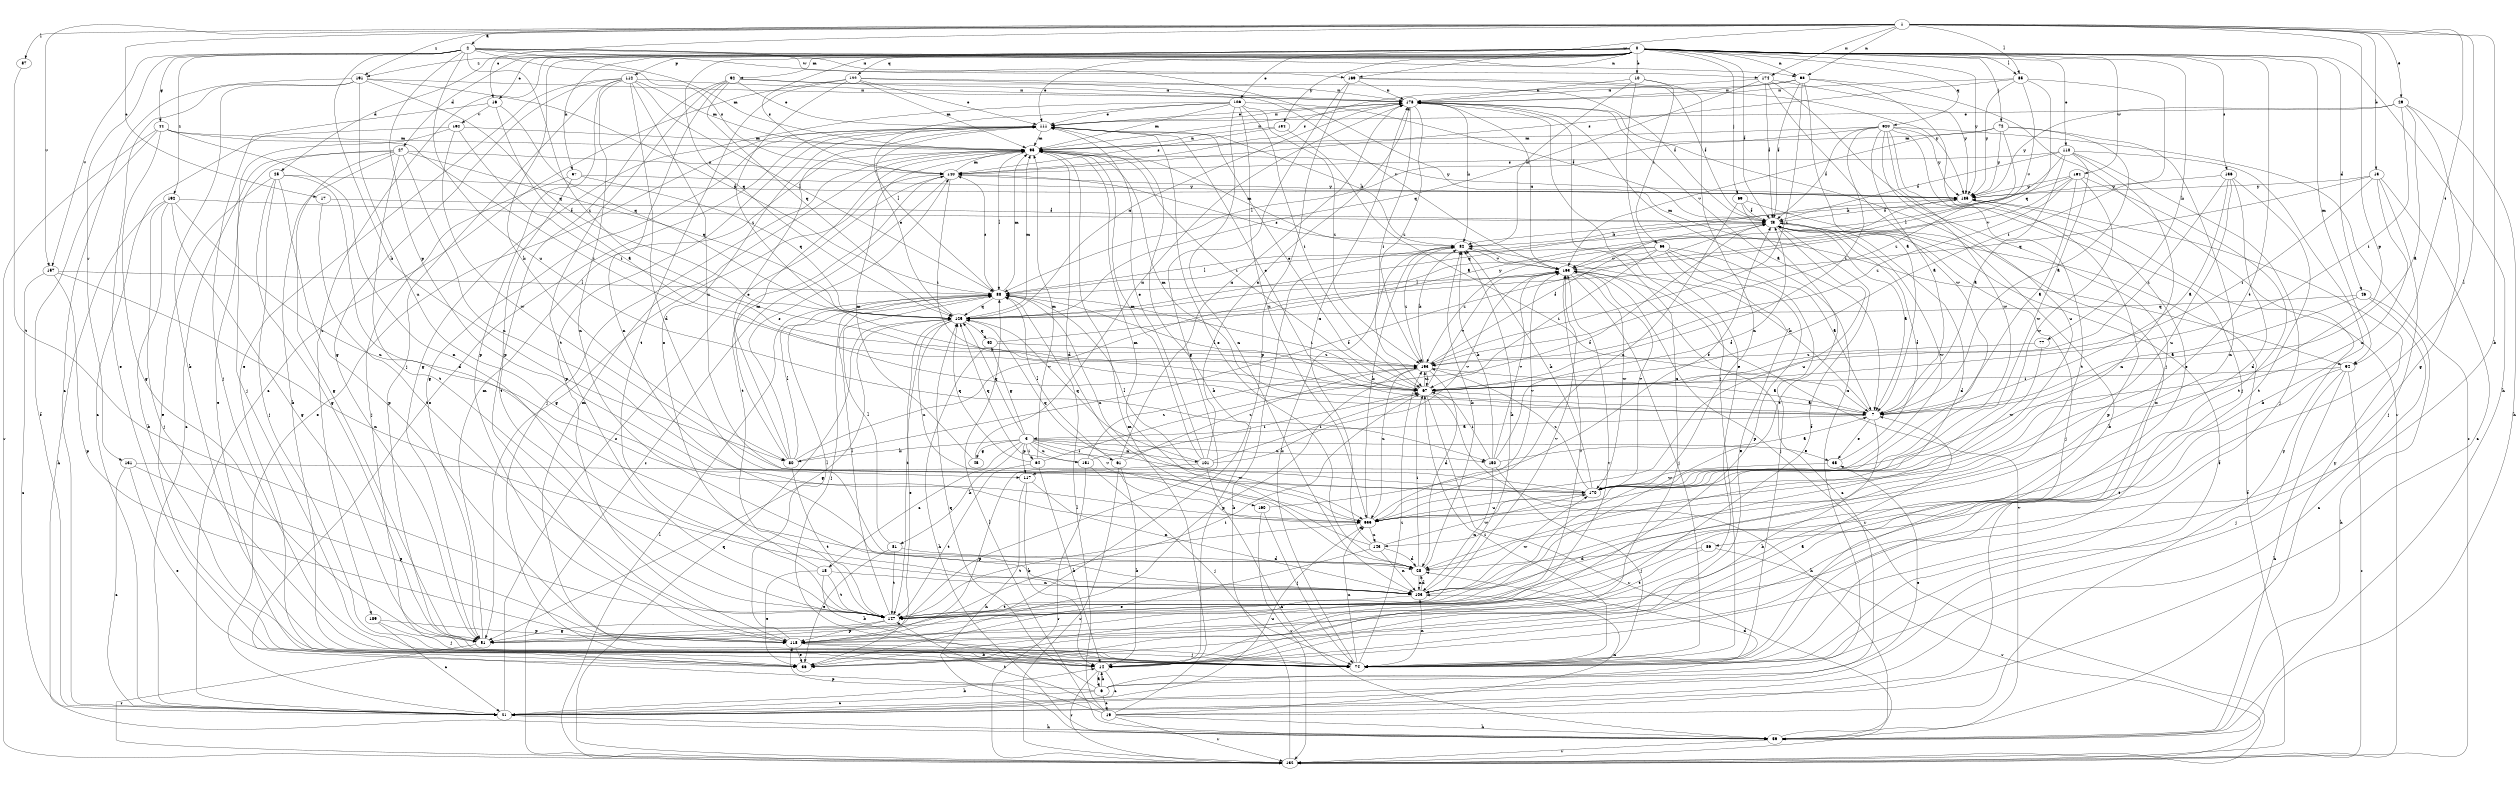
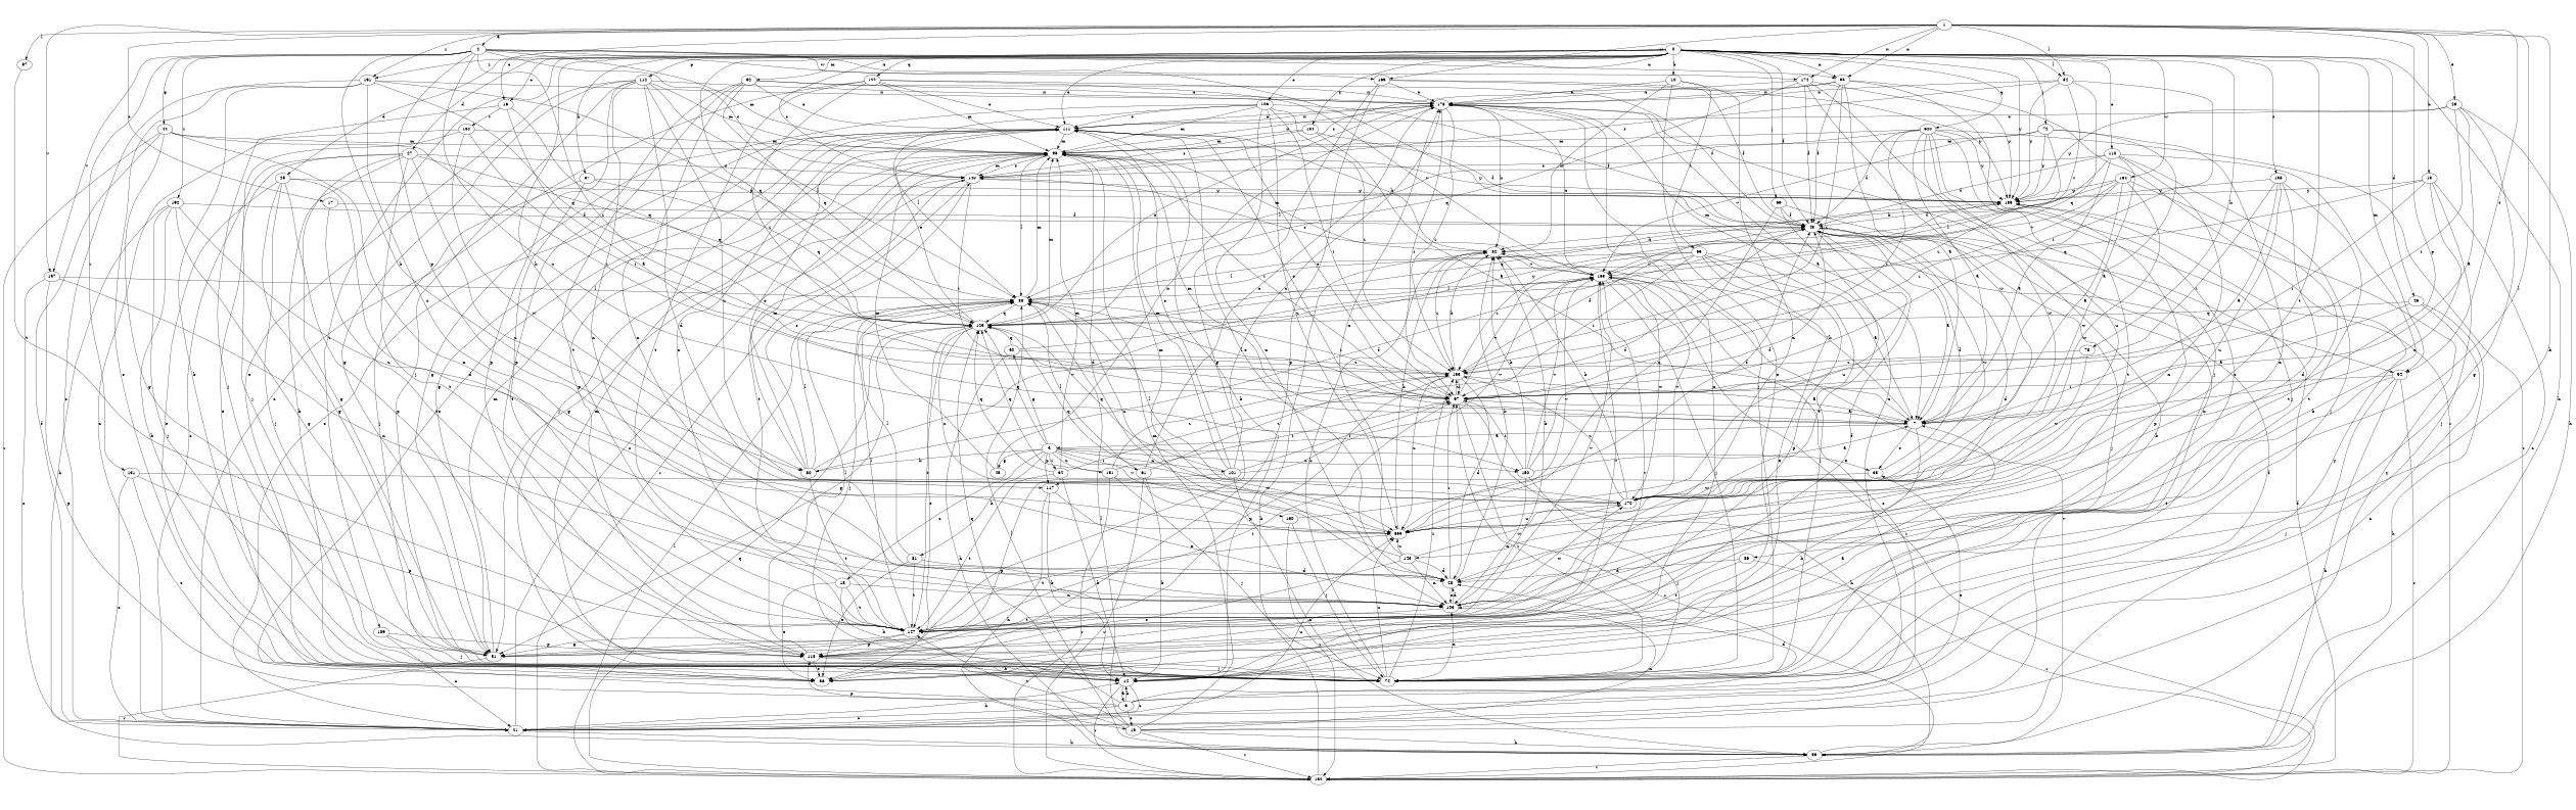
  strict digraph {
    fontname="DejaVu Serif"
    node [fontname="DejaVu Serif"]
    edge [fontname="DejaVu Serif"]
    0
    10
    16
    25
    n5 [label=46]
    27
    43
    57
    59
    69
    72
-   78 [label=77]
+   78
    80
-   85
+   85 [label=84]
    92
    94
    98
    106
    110
    111
    112
    n22 [label=620]
    122
    125
    136
    140
    143
    164
    184
    185
    189
    191
    178
    82
    36
    65
    103
    7
    74
    162
    28
    118
    51
    21
    14
    n46 [label=655]
    147
    170
    132
    88
    163
    95
    193
    67
    1
    2
    13
    17
    29
    86
    87
    117
    157
    169
    174
    44
    131
    150
    192
    6
    3
    18
    35
    45
    50
    61
    64
    81
    101
    151
    160
    19
    0 -> 10 [label=b]
    0 -> 16 [label=c]
    0 -> 25 [label=d]
    0 -> n5 [label=d]
    0 -> 27 [label=d]
    0 -> 43 [label=f]
    0 -> 57 [label=h]
    0 -> 59 [label=h]
    0 -> 69 [label=j]
    0 -> 72 [label=j]
    0 -> 78 [label=k]
    0 -> 80 [label=k]
    0 -> 85 [label=l]
    0 -> 92 [label=m]
    0 -> 94 [label=m]
    0 -> 98 [label=n]
    0 -> 106 [label=o]
    0 -> 110 [label=o]
    0 -> 111 [label=o]
    0 -> 112 [label=p]
    0 -> n22 [label=q]
    0 -> 122 [label=q]
    0 -> 125 [label=q]
    0 -> 136 [label=s]
    0 -> 140 [label=s]
    0 -> 143 [label=t]
    0 -> 164 [label=w]
    0 -> 184 [label=y]
    0 -> 185 [label=y]
    0 -> 189 [label=z]
    0 -> 191 [label=z]
    10 -> 178 [label=x]
    10 -> 82 [label=k]
    10 -> 36 [label=e]
    10 -> 65 [label=i]
    10 -> 103 [label=n]
    16 -> 125 [label=q]
    16 -> 7 [label=a]
    16 -> 74 [label=j]
    16 -> 162 [label=v]
    25 -> 185 [label=y]
    25 -> 36 [label=e]
    25 -> 74 [label=j]
    25 -> 28 [label=d]
    25 -> 118 [label=p]
    25 -> 51 [label=g]
    n5 -> 59 [label=h]
    n5 -> 125 [label=q]
    n5 -> 7 [label=a]
    n5 -> 21 [label=c]
    27 -> 125 [label=q]
    27 -> 140 [label=s]
    27 -> 36 [label=e]
    27 -> 51 [label=g]
    27 -> 21 [label=c]
    27 -> 14 [label=b]
    27 -> n46 [label=u]
    27 -> 147 [label=t]
    43 -> 82 [label=k]
    43 -> 7 [label=a]
    43 -> 74 [label=j]
    43 -> 28 [label=d]
    43 -> n46 [label=u]
    43 -> 170 [label=w]
    57 -> 125 [label=q]
    57 -> 185 [label=y]
    57 -> 74 [label=j]
    57 -> 147 [label=t]
    59 -> 185 [label=y]
    59 -> 132 [label=r]
    59 -> 88 [label=l]
    59 -> 163 [label=v]
    69 -> 43 [label=f]
    69 -> 14 [label=b]
    69 -> n46 [label=u]
    69 -> 147 [label=t]
    72 -> 185 [label=y]
    72 -> 103 [label=n]
    72 -> 7 [label=a]
    72 -> 163 [label=v]
    72 -> 95 [label=m]
    72 -> 193 [label=z]
    78 -> 170 [label=w]
    78 -> 193 [label=z]
    80 -> 43 [label=f]
    80 -> 111 [label=o]
    80 -> 140 [label=s]
    80 -> 147 [label=t]
    80 -> 88 [label=l]
    80 -> 163 [label=v]
    80 -> 95 [label=m]
    85 -> 125 [label=q]
    85 -> 140 [label=s]
    85 -> 185 [label=y]
    85 -> 178 [label=x]
    85 -> 163 [label=v]
    85 -> 67 [label=i]
    92 -> 43 [label=f]
    92 -> 111 [label=o]
    92 -> 125 [label=q]
    92 -> 178 [label=x]
    92 -> 103 [label=n]
    92 -> 118 [label=p]
    92 -> 147 [label=t]
    94 -> 59 [label=h]
    94 -> 74 [label=j]
    94 -> 147 [label=t]
    94 -> 132 [label=r]
    94 -> 67 [label=i]
    98 -> 43 [label=f]
    98 -> 140 [label=s]
    98 -> 178 [label=x]
    98 -> 36 [label=e]
    98 -> 7 [label=a]
    98 -> 132 [label=r]
    98 -> 193 [label=z]
    106 -> 43 [label=f]
    106 -> 111 [label=o]
    106 -> 103 [label=n]
    106 -> 51 [label=g]
    106 -> n46 [label=u]
    106 -> 88 [label=l]
    106 -> 95 [label=m]
    106 -> 193 [label=z]
    106 -> 67 [label=i]
    110 -> 43 [label=f]
    110 -> 140 [label=s]
    110 -> 103 [label=n]
    110 -> 7 [label=a]
    110 -> 74 [label=j]
    110 -> 14 [label=b]
    110 -> 170 [label=w]
    110 -> 88 [label=l]
    111 -> 178 [label=x]
    111 -> 82 [label=k]
    111 -> 118 [label=p]
    111 -> 51 [label=g]
    111 -> 14 [label=b]
    111 -> 95 [label=m]
    112 -> 178 [label=x]
    112 -> 36 [label=e]
    112 -> 103 [label=n]
    112 -> 74 [label=j]
    112 -> 28 [label=d]
    112 -> 118 [label=p]
    112 -> 51 [label=g]
    112 -> n46 [label=u]
    112 -> 88 [label=l]
    112 -> 95 [label=m]
    n22 -> 43 [label=f]
    n22 -> 185 [label=y]
    n22 -> 7 [label=a]
    n22 -> 74 [label=j]
    n22 -> n46 [label=u]
    n22 -> 147 [label=t]
    n22 -> 170 [label=w]
    n22 -> 132 [label=r]
    n22 -> 88 [label=l]
    n22 -> 95 [label=m]
    n22 -> 67 [label=i]
    122 -> 111 [label=o]
    122 -> 178 [label=x]
    122 -> 21 [label=c]
    122 -> 147 [label=t]
    122 -> 163 [label=v]
    122 -> 95 [label=m]
    122 -> 193 [label=z]
    125 -> 111 [label=o]
    125 -> 178 [label=x]
    125 -> 36 [label=e]
    125 -> 51 [label=g]
    125 -> n46 [label=u]
    125 -> 147 [label=t]
    125 -> 95 [label=m]
    136 -> 185 [label=y]
    136 -> 7 [label=a]
    136 -> 28 [label=d]
    136 -> n46 [label=u]
    136 -> 147 [label=t]
    136 -> 67 [label=i]
    140 -> 185 [label=y]
    140 -> 51 [label=g]
    140 -> 147 [label=t]
    140 -> 132 [label=r]
    140 -> 95 [label=m]
    140 -> 67 [label=i]
    143 -> 178 [label=x]
    143 -> 36 [label=e]
    143 -> 103 [label=n]
    143 -> 28 [label=d]
-   n46 -> 143 [label=u]
+   143 -> n46 [label=u]
    143 -> 170 [label=w]
    143 -> 95 [label=m]
    164 -> 185 [label=y]
    164 -> 82 [label=k]
    164 -> 7 [label=a]
    164 -> 147 [label=t]
    164 -> 170 [label=w]
    164 -> 163 [label=v]
    164 -> 193 [label=z]
+   184 -> 43 [label=f]
    184 -> 140 [label=s]
    184 -> 7 [label=a]
-   184 -> 95 [label=n]
+   184 -> 95 [label=m]
    185 -> 43 [label=f]
    185 -> 125 [label=q]
    185 -> 118 [label=p]
    189 -> 74 [label=j]
    189 -> 118 [label=p]
    189 -> 21 [label=c]
    191 -> 125 [label=q]
    191 -> 178 [label=x]
    191 -> 36 [label=e]
    191 -> 21 [label=c]
    191 -> 14 [label=b]
    191 -> n46 [label=u]
    191 -> 88 [label=l]
    178 -> 111 [label=o]
    178 -> 82 [label=k]
    178 -> 7 [label=a]
    178 -> 74 [label=j]
    178 -> 193 [label=z]
    178 -> 67 [label=i]
    82 -> 163 [label=v]
    82 -> 95 [label=m]
    82 -> 193 [label=z]
    36 -> 163 [label=v]
    65 -> 36 [label=e]
    65 -> 7 [label=a]
    65 -> 74 [label=j]
    65 -> 118 [label=p]
    65 -> 88 [label=l]
    65 -> 163 [label=v]
    65 -> 193 [label=z]
    65 -> 67 [label=i]
    103 -> 82 [label=k]
    103 -> 28 [label=d]
    103 -> 147 [label=t]
    103 -> 170 [label=w]
    7 -> 111 [label=o]
    7 -> 82 [label=k]
    7 -> 14 [label=b]
    7 -> 95 [label=m]
    7 -> 3 [label=a]
    7 -> 35 [label=e]
    74 -> 82 [label=k]
    74 -> 103 [label=n]
    74 -> n46 [label=u]
    74 -> 95 [label=m]
    74 -> 193 [label=z]
    74 -> 67 [label=i]
    162 -> 74 [label=j]
    162 -> 21 [label=c]
    162 -> 170 [label=w]
    162 -> 95 [label=m]
    162 -> 67 [label=i]
    28 -> 111 [label=o]
    28 -> 82 [label=k]
    28 -> 103 [label=n]
    28 -> 67 [label=i]
    118 -> 43 [label=f]
    118 -> 36 [label=e]
    118 -> 74 [label=j]
    118 -> 14 [label=b]
    118 -> 88 [label=l]
    51 -> 132 [label=r]
    51 -> 163 [label=v]
    51 -> 95 [label=m]
    51 -> 67 [label=i]
    21 -> 43 [label=f]
    21 -> 59 [label=h]
    21 -> 111 [label=o]
    21 -> 140 [label=s]
    21 -> 14 [label=b]
    21 -> n46 [label=u]
    14 -> 178 [label=x]
    14 -> 7 [label=a]
    14 -> 21 [label=c]
    14 -> 132 [label=r]
    14 -> 6 [label=a]
    n46 -> 82 [label=k]
    n46 -> 147 [label=t]
    n46 -> 163 [label=v]
    147 -> 118 [label=p]
    147 -> 51 [label=g]
    147 -> 88 [label=l]
    147 -> 163 [label=v]
    170 -> 125 [label=q]
    170 -> 82 [label=k]
    170 -> n46 [label=u]
    170 -> 88 [label=l]
    170 -> 163 [label=v]
    170 -> 193 [label=z]
    132 -> 43 [label=f]
    132 -> 125 [label=q]
    132 -> 82 [label=k]
    132 -> 88 [label=l]
    88 -> 125 [label=q]
    88 -> 74 [label=j]
    88 -> n46 [label=u]
    88 -> 95 [label=m]
    88 -> 67 [label=i]
    163 -> 140 [label=s]
    163 -> 178 [label=x]
    163 -> 74 [label=j]
    163 -> 21 [label=c]
    163 -> 170 [label=w]
    163 -> 132 [label=r]
    163 -> 88 [label=l]
-   88 -> 140 [label=s]
+   95 -> 140 [label=s]
    95 -> 185 [label=y]
    95 -> 178 [label=x]
    95 -> 74 [label=j]
    95 -> 28 [label=d]
    95 -> 88 [label=l]
    95 -> 67 [label=i]
    193 -> 43 [label=f]
    193 -> 82 [label=k]
    193 -> 7 [label=a]
    193 -> 28 [label=d]
    193 -> 118 [label=p]
    193 -> n46 [label=u]
    193 -> 67 [label=i]
    67 -> 59 [label=h]
    67 -> 111 [label=o]
    67 -> 7 [label=a]
    67 -> 132 [label=r]
    67 -> 88 [label=l]
    67 -> 163 [label=v]
    67 -> 193 [label=z]
    1 -> 16 [label=c]
    1 -> 85 [label=l]
    1 -> 94 [label=t]
    1 -> 98 [label=n]
    1 -> 191 [label=z]
    1 -> 14 [label=b]
    1 -> 2 [label=a]
    1 -> 13 [label=b]
    1 -> 17 [label=c]
    1 -> 29 [label=e]
    1 -> 86 [label=l]
    1 -> 87 [label=l]
    1 -> 117 [label=p]
    1 -> 157 [label=v]
    1 -> 169 [label=w]
    1 -> 174 [label=x]
    2 -> 80 [label=k]
    2 -> 94 [label=m]
    2 -> 98 [label=n]
    2 -> 140 [label=s]
    2 -> 95 [label=m]
    2 -> 193 [label=z]
    2 -> 117 [label=p]
    2 -> 157 [label=v]
    2 -> 169 [label=w]
    2 -> 174 [label=x]
    2 -> 44 [label=g]
    2 -> 131 [label=r]
    2 -> 150 [label=u]
    2 -> 192 [label=z]
    13 -> 125 [label=q]
    13 -> 185 [label=y]
    13 -> 74 [label=j]
    13 -> 21 [label=c]
    13 -> n46 [label=u]
    13 -> 67 [label=i]
    17 -> 43 [label=f]
    17 -> 147 [label=t]
    29 -> 59 [label=h]
    29 -> 111 [label=o]
    29 -> 185 [label=y]
    29 -> 7 [label=a]
    29 -> 51 [label=g]
    29 -> 67 [label=i]
    86 -> 28 [label=d]
    86 -> 147 [label=t]
    86 -> 132 [label=r]
    87 -> 147 [label=t]
    117 -> 59 [label=h]
    117 -> 103 [label=n]
    117 -> 14 [label=b]
    157 -> 103 [label=n]
-   157 -> 118 [label=p]
+   157 -> 19 [label=p]
    157 -> 21 [label=c]
    157 -> 88 [label=l]
    169 -> 43 [label=f]
    169 -> 185 [label=y]
    169 -> 178 [label=x]
    169 -> 118 [label=p]
    169 -> 51 [label=g]
    174 -> 43 [label=f]
    174 -> 125 [label=q]
    174 -> 185 [label=y]
    174 -> 178 [label=x]
    174 -> 74 [label=j]
    174 -> 170 [label=w]
    44 -> 103 [label=n]
    44 -> 51 [label=g]
    44 -> 21 [label=f]
    44 -> 132 [label=r]
    44 -> 95 [label=m]
    44 -> 67 [label=i]
    131 -> 36 [label=e]
    131 -> 118 [label=p]
    131 -> 21 [label=c]
    131 -> 170 [label=w]
    150 -> 43 [label=f]
    150 -> 82 [label=k]
    150 -> 103 [label=n]
    150 -> 7 [label=a]
    150 -> 74 [label=j]
    150 -> 163 [label=v]
    150 -> 67 [label=i]
    192 -> 43 [label=f]
    192 -> 59 [label=h]
    192 -> 74 [label=j]
    192 -> 51 [label=g]
    192 -> 14 [label=b]
    192 -> n46 [label=u]
    6 -> 111 [label=o]
    6 -> 125 [label=q]
    6 -> 178 [label=x]
    6 -> 28 [label=d]
    6 -> 21 [label=c]
    6 -> 14 [label=b]
    6 -> 35 [label=e]
    6 -> 19 [label=c]
    3 -> 80 [label=k]
    3 -> 125 [label=q]
    3 -> 117 [label=p]
    3 -> 150 [label=u]
    3 -> 18 [label=c]
    3 -> 35 [label=e]
    3 -> 45 [label=g]
    3 -> 50 [label=g]
    3 -> 61 [label=i]
    3 -> 64 [label=i]
    3 -> 81 [label=k]
    3 -> 101 [label=n]
    3 -> 151 [label=u]
    3 -> 160 [label=v]
    18 -> 111 [label=o]
    18 -> 36 [label=e]
    18 -> 103 [label=n]
    18 -> 14 [label=b]
    18 -> 147 [label=t]
    35 -> 43 [label=f]
    35 -> 170 [label=w]
    45 -> 178 [label=x]
    45 -> 95 [label=m]
    50 -> 59 [label=h]
-   125 -> 50 [label=q]
+   50 -> 125 [label=q]
    50 -> 185 [label=y]
    50 -> 193 [label=z]
    61 -> 178 [label=x]
    61 -> 14 [label=b]
    61 -> 132 [label=r]
    61 -> 88 [label=l]
    61 -> 193 [label=z]
    64 -> 43 [label=f]
    64 -> 125 [label=q]
    64 -> 14 [label=b]
    64 -> 147 [label=t]
    64 -> 95 [label=m]
    81 -> 36 [label=e]
    81 -> 28 [label=d]
    81 -> 147 [label=t]
    81 -> 88 [label=l]
    101 -> 59 [label=h]
    101 -> 111 [label=o]
    101 -> 125 [label=q]
    101 -> 178 [label=x]
    101 -> 118 [label=p]
    101 -> 163 [label=v]
    101 -> 95 [label=m]
    101 -> 67 [label=i]
    151 -> 125 [label=q]
    151 -> 74 [label=j]
    151 -> 132 [label=r]
    151 -> 193 [label=z]
    151 -> 67 [label=i]
    160 -> 43 [label=f]
    160 -> 74 [label=j]
    160 -> 132 [label=r]
    19 -> 59 [label=h]
    19 -> 185 [label=y]
    19 -> 178 [label=x]
    19 -> 103 [label=n]
    19 -> 118 [label=p]
    19 -> 147 [label=t]
    19 -> 132 [label=r]
    19 -> 88 [label=l]
    19 -> 95 [label=m]
  }
